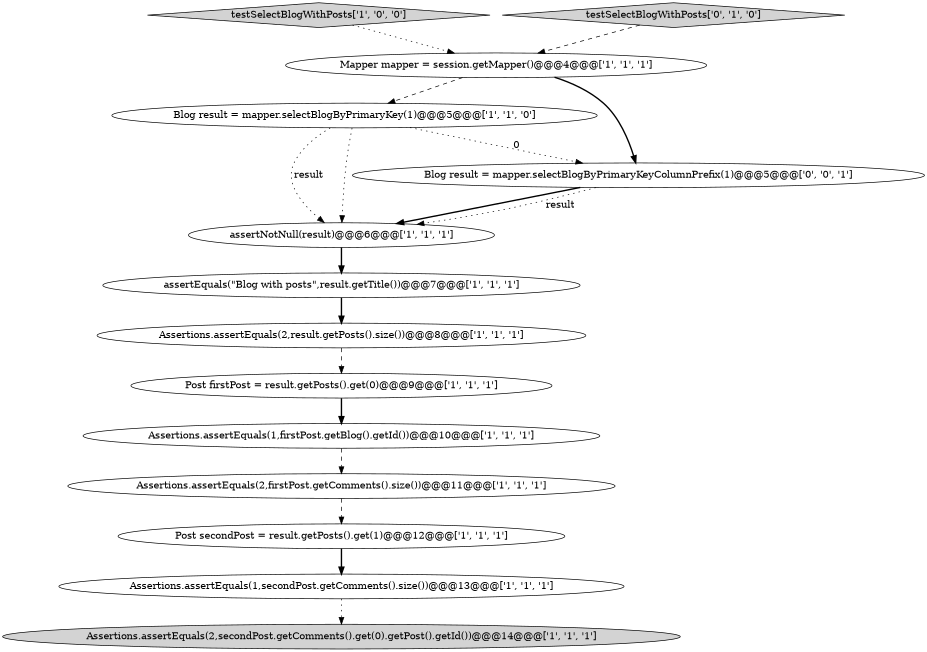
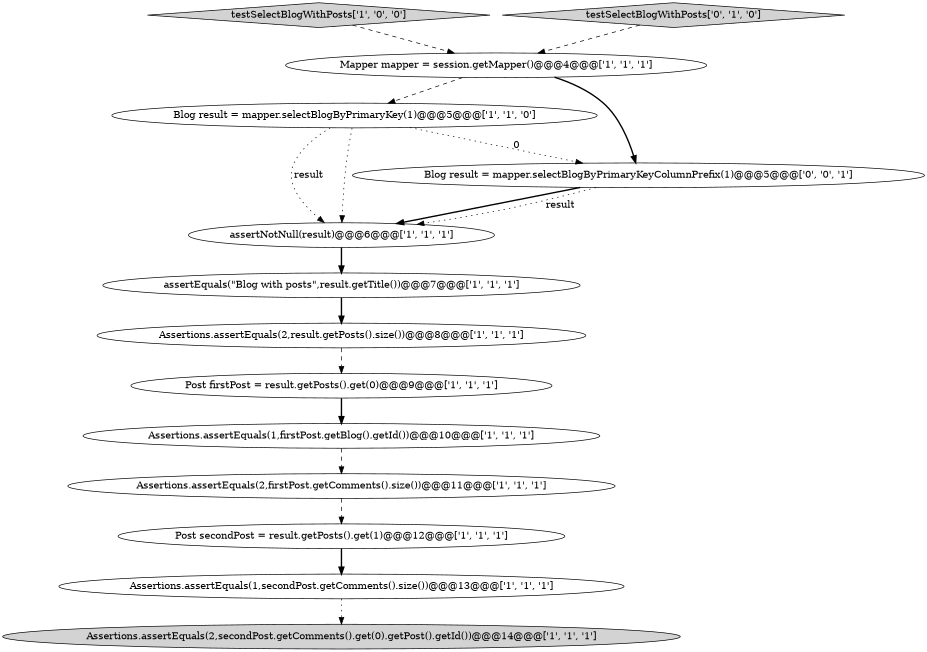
  digraph {
    node [fillcolor=white shape=ellipse style=filled]
    edge [style=bold]
    n1 [label="assertEquals(\"Blog with posts\",result.getTitle())@@@7@@@['1', '1', '1']"]
    n2 [label="Assertions.assertEquals(2,result.getPosts().size())@@@8@@@['1', '1', '1']"]
    n3 [label="Post firstPost = result.getPosts().get(0)@@@9@@@['1', '1', '1']"]
    n4 [label="Blog result = mapper.selectBlogByPrimaryKey(1)@@@5@@@['1', '1', '0']"]
    n5 [label="Blog result = mapper.selectBlogByPrimaryKeyColumnPrefix(1)@@@5@@@['0', '0', '1']"]
    n6 [label="assertNotNull(result)@@@6@@@['1', '1', '1']"]
    n7 [label="Post secondPost = result.getPosts().get(1)@@@12@@@['1', '1', '1']"]
    n8 [label="Assertions.assertEquals(1,secondPost.getComments().size())@@@13@@@['1', '1', '1']"]
    n9 [fillcolor=lightgray label="Assertions.assertEquals(2,secondPost.getComments().get(0).getPost().getId())@@@14@@@['1', '1', '1']"]
    n10 [label="Assertions.assertEquals(1,firstPost.getBlog().getId())@@@10@@@['1', '1', '1']"]
    n11 [label="Assertions.assertEquals(2,firstPost.getComments().size())@@@11@@@['1', '1', '1']"]
    n12 [label="Mapper mapper = session.getMapper()@@@4@@@['1', '1', '1']"]
    n13 [fillcolor=lightgray label="testSelectBlogWithPosts['1', '0', '0']" shape=diamond]
    n14 [fillcolor=lightgray label="testSelectBlogWithPosts['0', '1', '0']" shape=diamond]
    n1 -> n2
    n2 -> n3 [style=dashed]
    n3 -> n10
    n4 -> n5 [label=0 style=dotted]
    n4 -> n6 [label=result style=dotted]
    n4 -> n6 [style=dotted]
    n5 -> n6
    n5 -> n6 [label=result style=dotted]
    n6 -> n1
    n7 -> n8
    n8 -> n9 [style=dotted]
    n10 -> n11 [style=dashed]
    n11 -> n7 [style=dashed]
    n12 -> n4 [style=dashed]
    n12 -> n5
-   n13 -> n12 [style=dotted]
+   n13 -> n12 [style=dashed]
    n14 -> n12 [style=dashed]
  }
